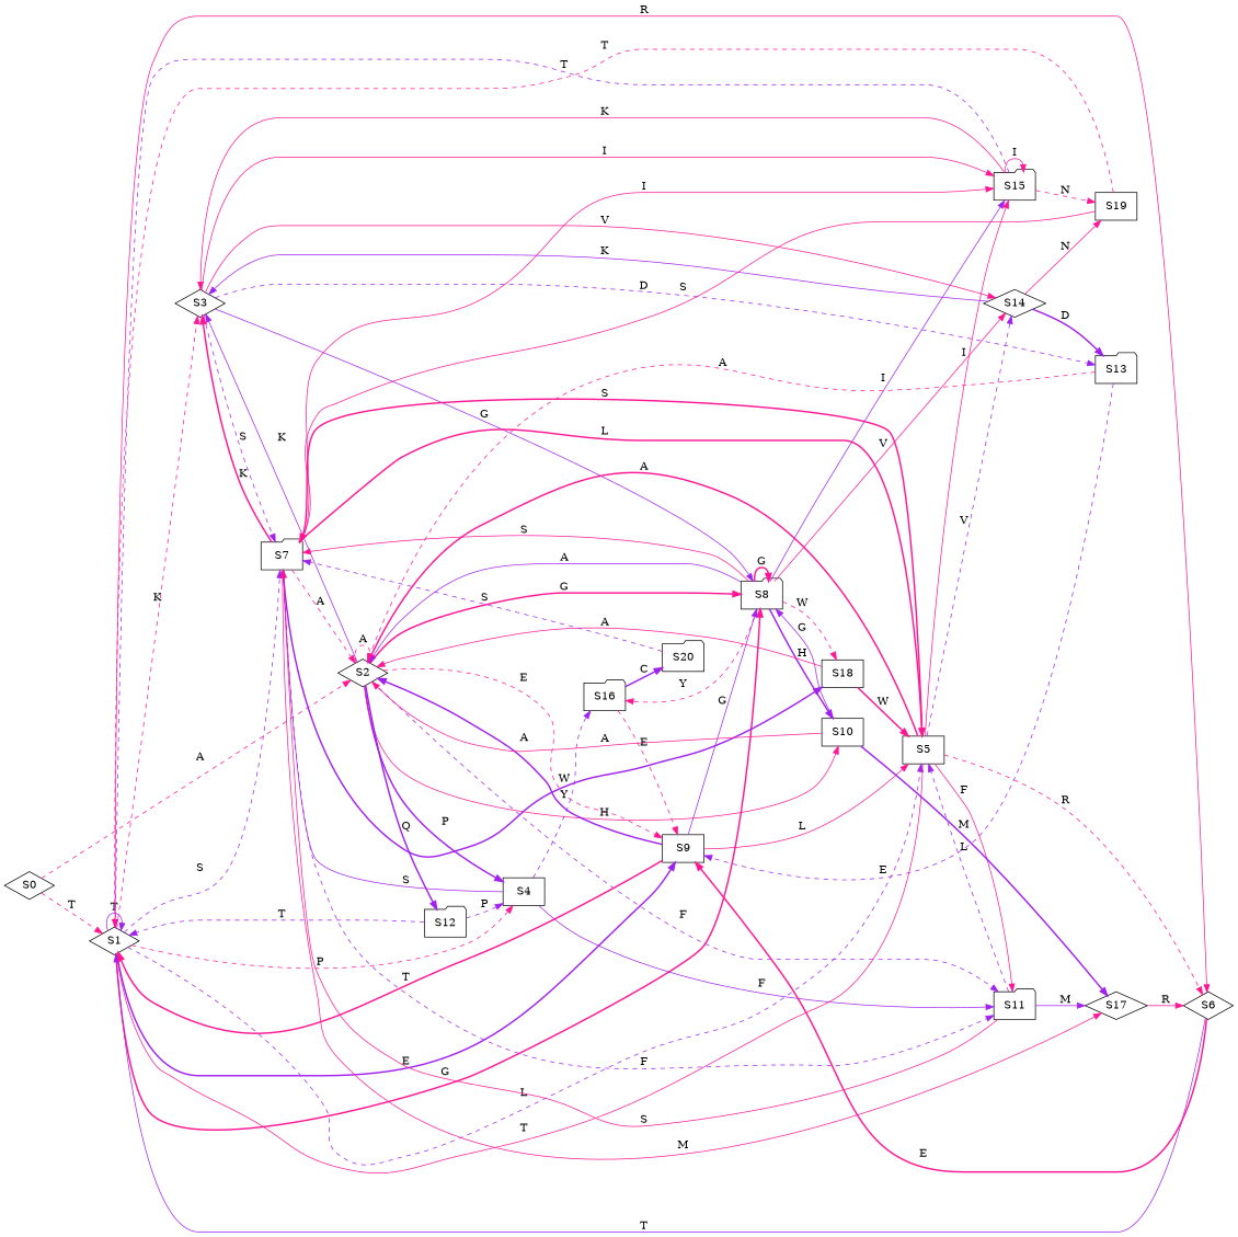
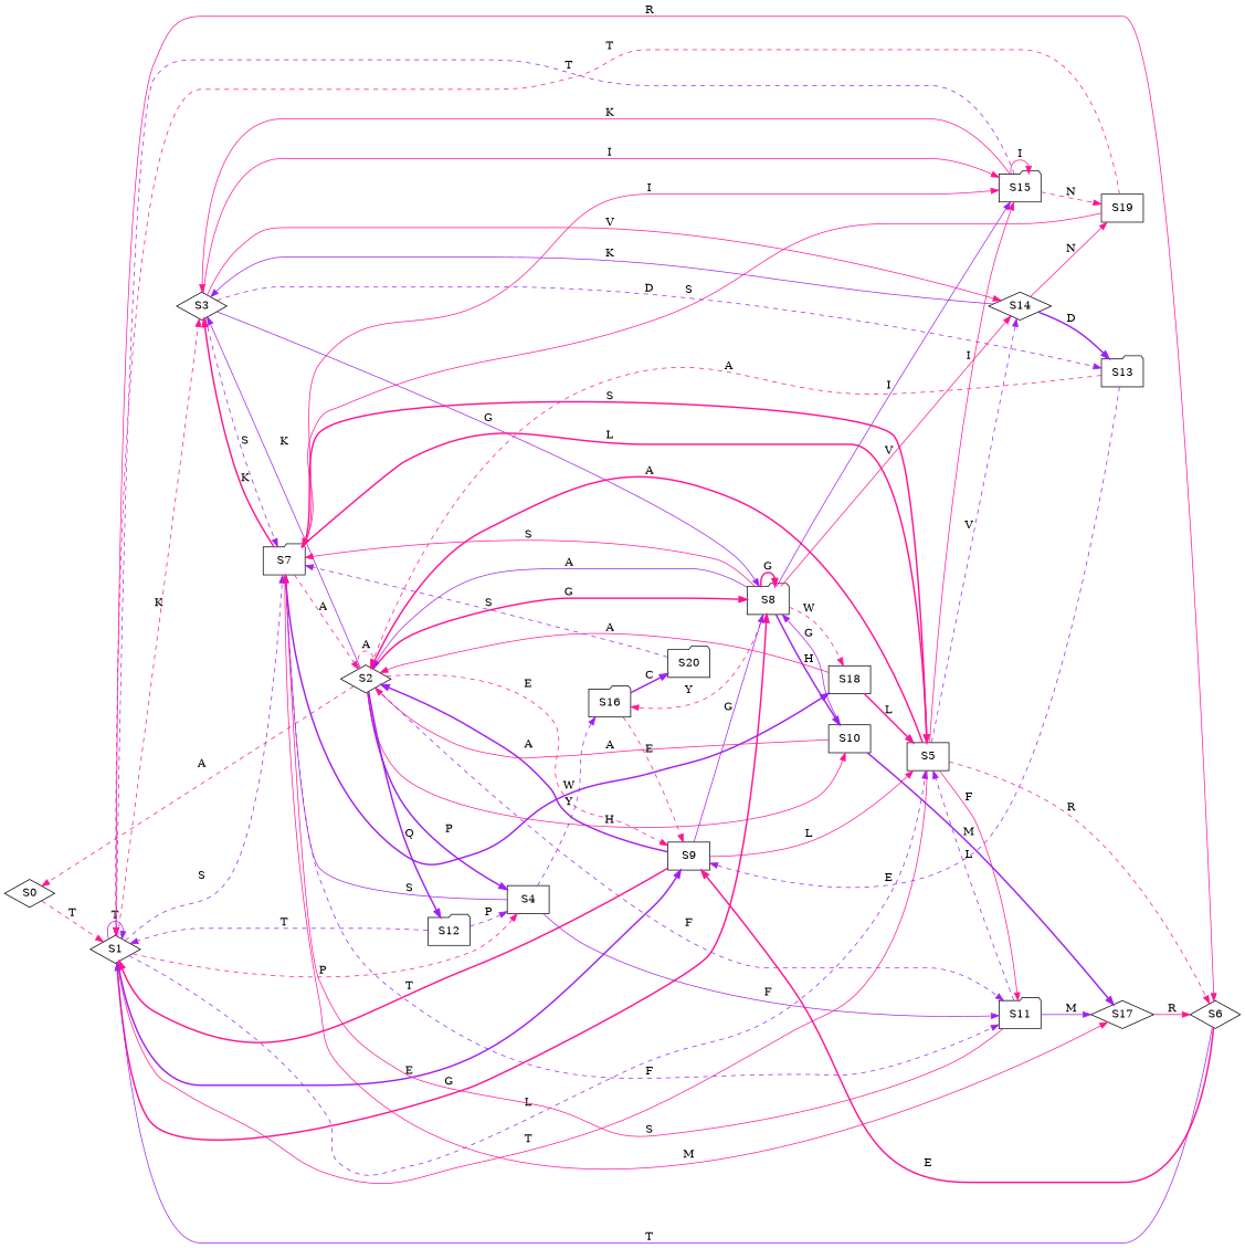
  strict digraph {
    rankdir=LR
    node [shape=folder]
    edge [color=deeppink style=solid]
    S0 [shape=diamond]
    S1 [shape=diamond]
    S2 [shape=diamond]
    S3 [shape=diamond]
    S4 [shape=box]
    S5 [shape=box]
    S6 [shape=diamond]
    S7
    S8
    S9 [shape=box]
    S10 [shape=box]
    S11
    S12
    S13
    S14 [shape=diamond]
    S15
    S16
    S17 [shape=diamond]
    S18 [shape=box]
    S19 [shape=box]
    S20
    S0 -> S1 [label=T style=dashed]
-   S0 -> S2 [label=A style=dashed]
+   S2 -> S0 [label=A style=dashed]
    S1 -> S1 [color=purple label=T]
    S1 -> S3 [label=K style=dashed]
    S1 -> S4 [label=P style=dashed]
    S1 -> S5 [color=purple label=L style=dashed]
    S1 -> S6 [label=R]
    S1 -> S7 [color=purple label=S style=dashed]
    S1 -> S8 [label=G style=bold]
    S1 -> S9 [color=purple label=E style=bold]
    S2 -> S2 [label=A style=dashed]
    S2 -> S3 [color=purple label=K]
    S2 -> S4 [color=purple label=P style=bold]
    S2 -> S8 [label=G style=bold]
    S2 -> S9 [label=E style=dashed]
    S2 -> S10 [label=H]
    S2 -> S11 [color=purple label=F style=dashed]
    S2 -> S12 [color=purple label=Q style=bold]
    S3 -> S7 [color=purple label=S style=dashed]
    S3 -> S8 [color=purple label=G]
    S3 -> S13 [color=purple label=D style=dashed]
    S3 -> S14 [label=V]
    S3 -> S15 [label=I]
    S4 -> S7 [color=purple label=S]
    S4 -> S11 [color=purple label=F]
    S4 -> S16 [color=purple label=Y style=dashed]
    S5 -> S1 [label=T]
    S5 -> S2 [label=A style=bold]
    S5 -> S6 [label=R style=dashed]
    S5 -> S7 [label=S style=bold]
    S5 -> S11 [label=F]
    S5 -> S14 [color=purple label=V style=dashed]
    S5 -> S15 [label=I]
    S6 -> S1 [color=purple label=T]
    S6 -> S9 [label=E style=bold]
    S7 -> S2 [label=A style=dashed]
    S7 -> S3 [label=K style=bold]
    S7 -> S5 [label=L style=bold]
    S7 -> S11 [color=purple label=F style=dashed]
    S7 -> S15 [label=I]
    S7 -> S17 [label=M]
    S7 -> S18 [color=purple label=W style=bold]
    S8 -> S2 [color=purple label=A]
    S8 -> S7 [label=S]
    S8 -> S8 [label=G style=bold]
    S8 -> S10 [color=purple label=H style=bold]
    S8 -> S14 [label=V]
    S8 -> S15 [color=purple label=I]
    S8 -> S16 [label=Y style=dashed]
    S8 -> S18 [label=W style=dashed]
    S9 -> S1 [label=T style=bold]
    S9 -> S2 [color=purple label=A style=bold]
    S9 -> S5 [label=L]
    S9 -> S8 [color=purple label=G]
    S10 -> S2 [label=A]
    S10 -> S8 [color=purple label=G]
    S10 -> S17 [color=purple label=M style=bold]
    S11 -> S5 [color=purple label=L style=dashed]
    S11 -> S7 [label=S]
    S11 -> S17 [color=purple label=M]
    S12 -> S1 [color=purple label=T style=dashed]
    S12 -> S4 [color=purple label=P style=dashed]
    S13 -> S2 [label=A style=dashed]
    S13 -> S9 [color=purple label=E style=dashed]
    S14 -> S3 [color=purple label=K]
    S14 -> S13 [color=purple label=D style=bold]
    S14 -> S19 [label=N]
    S15 -> S1 [color=purple label=T style=dashed]
    S15 -> S3 [label=K]
    S15 -> S15 [label=I]
    S15 -> S19 [label=N style=dashed]
    S16 -> S9 [label=E style=dashed]
    S16 -> S20 [color=purple label=C style=bold]
    S17 -> S6 [label=R]
    S18 -> S2 [label=A]
-   S18 -> S5 [label=W style=bold]
+   S18 -> S5 [label=L style=bold]
    S19 -> S1 [label=T style=dashed]
    S19 -> S7 [label=S]
    S20 -> S7 [color=purple label=S style=dashed]
  }
